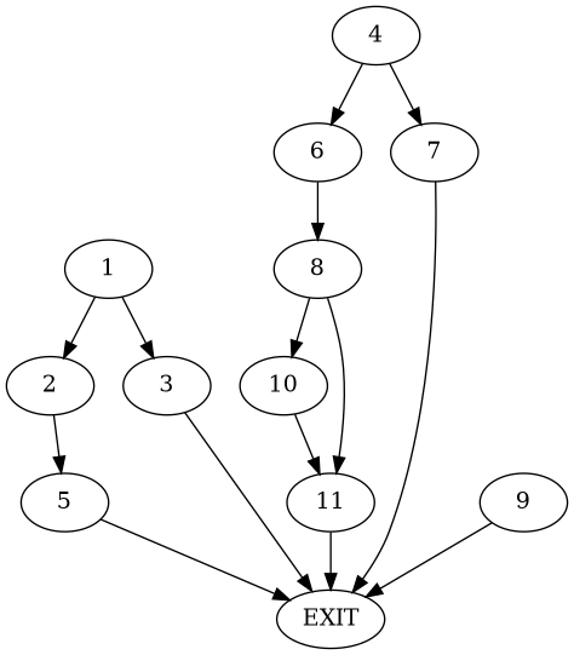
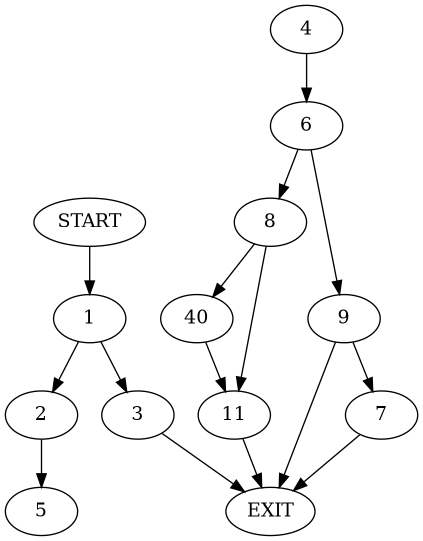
  digraph {
+   n1 [label=START]
    1
    2
    3
    n5 [label=EXIT]
    5
    4
    6
    7
    8
    9
-   10
+   10 [label=40]
    11
+   n1 -> 1
    1 -> 2
    1 -> 3
    2 -> 5
    3 -> n5
-   5 -> n5
    4 -> 6
-   4 -> 7
+   9 -> 7
    6 -> 8
+   6 -> 9
    7 -> n5
    8 -> 10
    8 -> 11
    9 -> n5
    10 -> 11
    11 -> n5
  }
